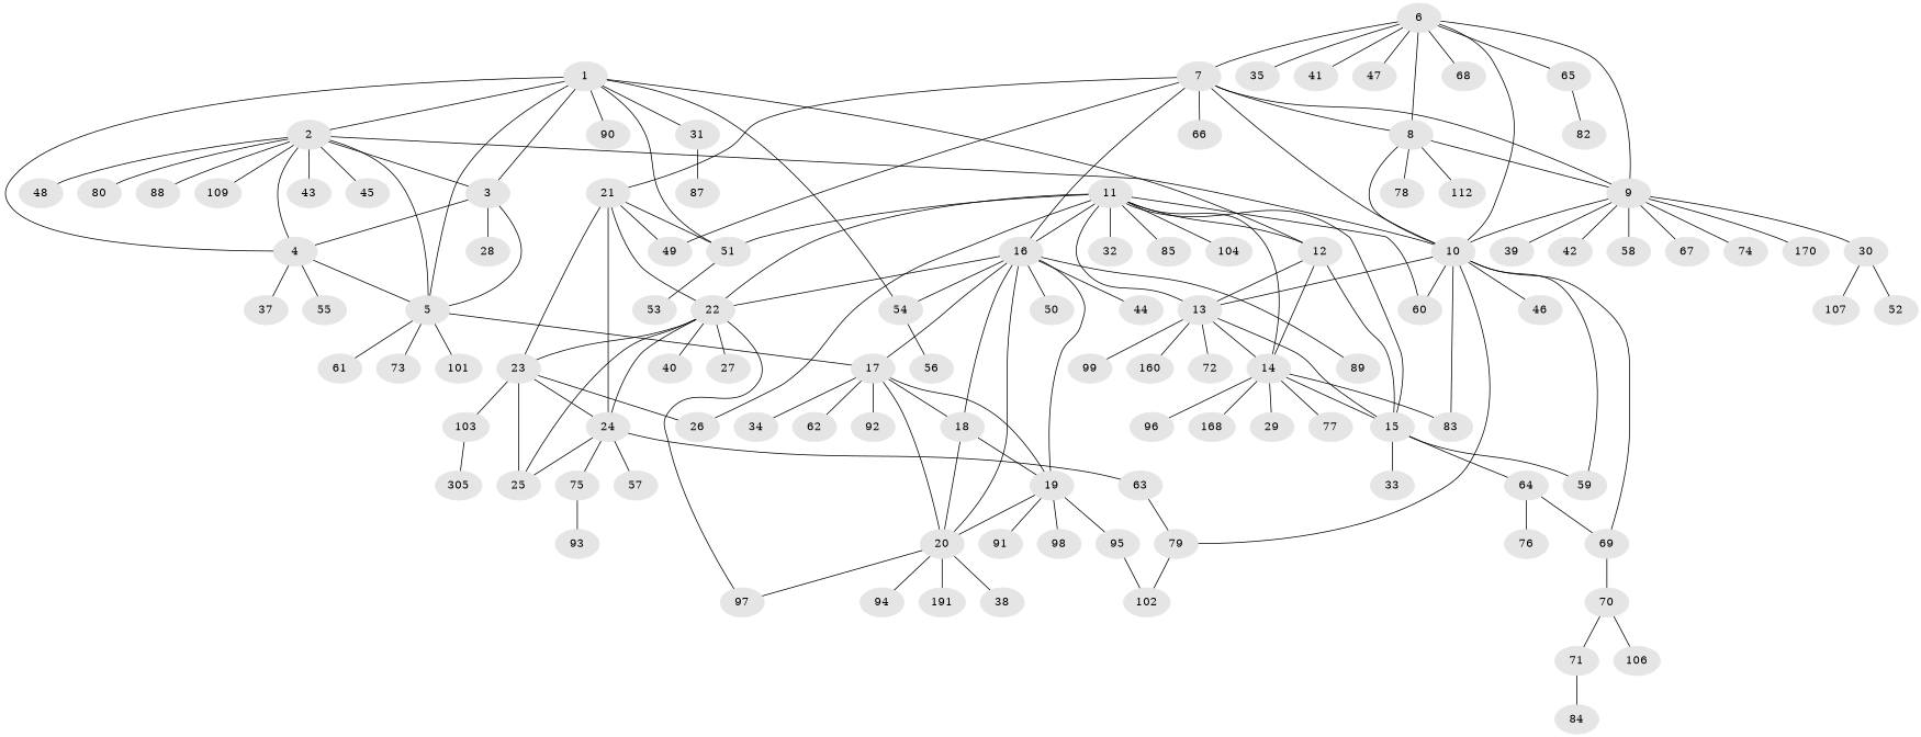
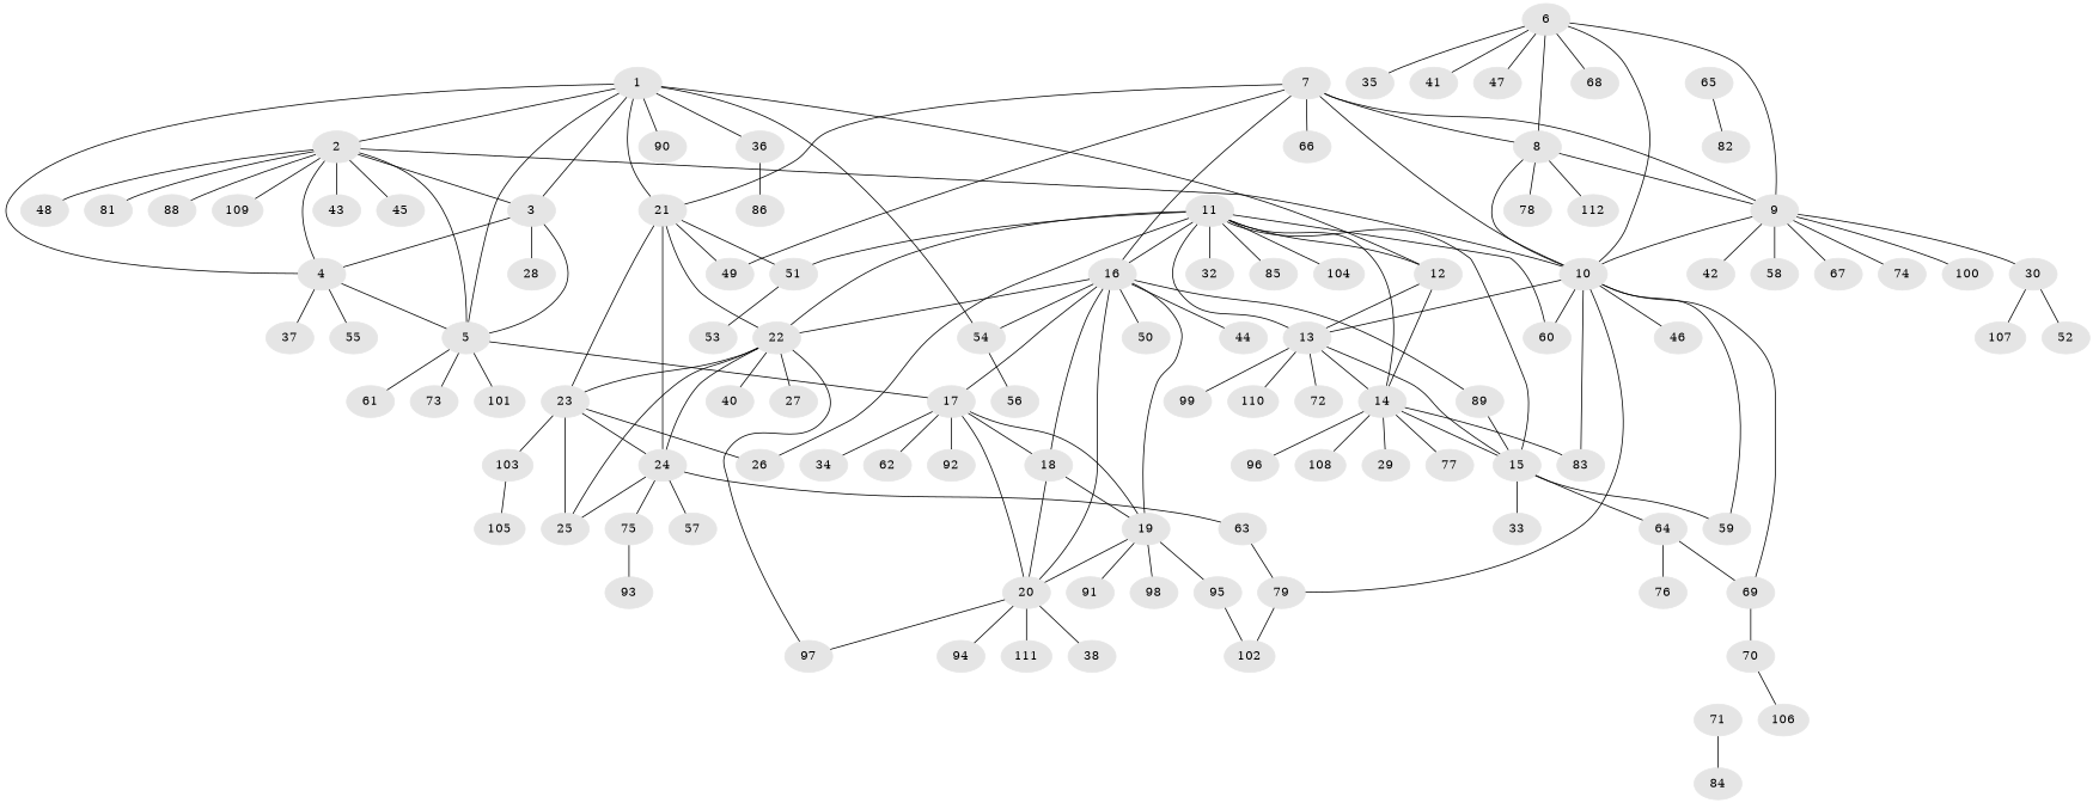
  graph {
    node [color=gray90 style=filled]
    1
    2
    3
    4
    5
    12
    21
-   36 [label=31]
+   36
    54
    90
    10
    43
    45
    48
-   80
+   80 [label=81]
    88
    109
    28
    37
    55
    17
    61
    73
    101
    13
    14
    15
    49
    22
    51
    23
    24
-   87
+   87 [label=86]
    56
    46
    59
    60
    69
    79
    83
    18
    19
    20
    34
    62
    92
    6
    7
    8
    9
    35
    41
    47
    65
    68
    16
    66
    78
    112
    30
-   39
    42
    58
    67
    74
-   100 [label=170]
+   100
    82
    44
    50
    89
    52
    107
    72
    99
-   110 [label=160]
+   110
    70
    102
    11
    26
    32
    85
    104
    29
    77
    96
-   108 [label=168]
+   108
    33
    64
    97
    25
    27
    40
    53
    76
    91
    95
    98
    38
    94
-   111 [label=191]
+   111
    103
    57
    63
    75
-   105 [label=305]
+   105
    93
    71
    106
    84
    1 -- 2
    1 -- 3
    1 -- 4
    1 -- 5
    1 -- 12
-   1 -- 51
+   1 -- 21
    1 -- 36
    1 -- 54
    1 -- 90
    2 -- 3
    2 -- 4
    2 -- 5
    2 -- 10
    2 -- 43
    2 -- 45
    2 -- 48
    2 -- 80
    2 -- 88
    2 -- 109
    3 -- 4
    3 -- 5
    3 -- 28
    4 -- 5
    4 -- 37
    4 -- 55
    5 -- 17
    5 -- 61
    5 -- 73
    5 -- 101
    12 -- 13
    12 -- 14
-   12 -- 15
+   89 -- 15
    21 -- 49
    21 -- 22
    21 -- 51
    21 -- 23
    21 -- 24
    36 -- 87
    54 -- 56
    10 -- 13
    10 -- 46
    10 -- 59
    10 -- 60
    10 -- 69
    10 -- 79
    10 -- 83
    17 -- 18
    17 -- 19
    17 -- 20
    17 -- 34
    17 -- 62
    17 -- 92
    13 -- 14
    13 -- 15
    13 -- 72
    13 -- 99
    13 -- 110
    14 -- 15
    14 -- 83
    14 -- 29
    14 -- 77
    14 -- 96
    14 -- 108
    15 -- 59
    15 -- 33
    15 -- 64
    22 -- 23
    22 -- 24
    22 -- 97
    22 -- 25
    22 -- 27
    22 -- 40
    51 -- 53
    23 -- 24
    23 -- 26
    23 -- 25
    23 -- 103
    24 -- 25
    24 -- 57
    24 -- 63
    24 -- 75
    69 -- 70
    79 -- 102
    18 -- 19
    18 -- 20
    19 -- 20
    19 -- 91
    19 -- 95
    19 -- 98
    20 -- 97
    20 -- 38
    20 -- 94
    20 -- 111
    6 -- 10
-   6 -- 7
    6 -- 8
    6 -- 9
    6 -- 35
    6 -- 41
    6 -- 47
-   6 -- 65
    6 -- 68
    7 -- 21
    7 -- 10
    7 -- 49
    7 -- 8
    7 -- 9
    7 -- 16
    7 -- 66
    8 -- 10
    8 -- 9
    8 -- 78
    8 -- 112
    9 -- 10
    9 -- 30
-   9 -- 39
    9 -- 42
    9 -- 58
    9 -- 67
    9 -- 74
    9 -- 100
    65 -- 82
    16 -- 54
    16 -- 17
    16 -- 22
    16 -- 18
    16 -- 19
    16 -- 20
    16 -- 44
    16 -- 50
    16 -- 89
    30 -- 52
    30 -- 107
-   70 -- 71
    70 -- 106
    11 -- 12
    11 -- 13
    11 -- 14
    11 -- 15
    11 -- 22
    11 -- 51
    11 -- 60
    11 -- 16
    11 -- 26
    11 -- 32
    11 -- 85
    11 -- 104
    64 -- 69
    64 -- 76
    95 -- 102
    103 -- 105
    63 -- 79
    75 -- 93
    71 -- 84
  }
